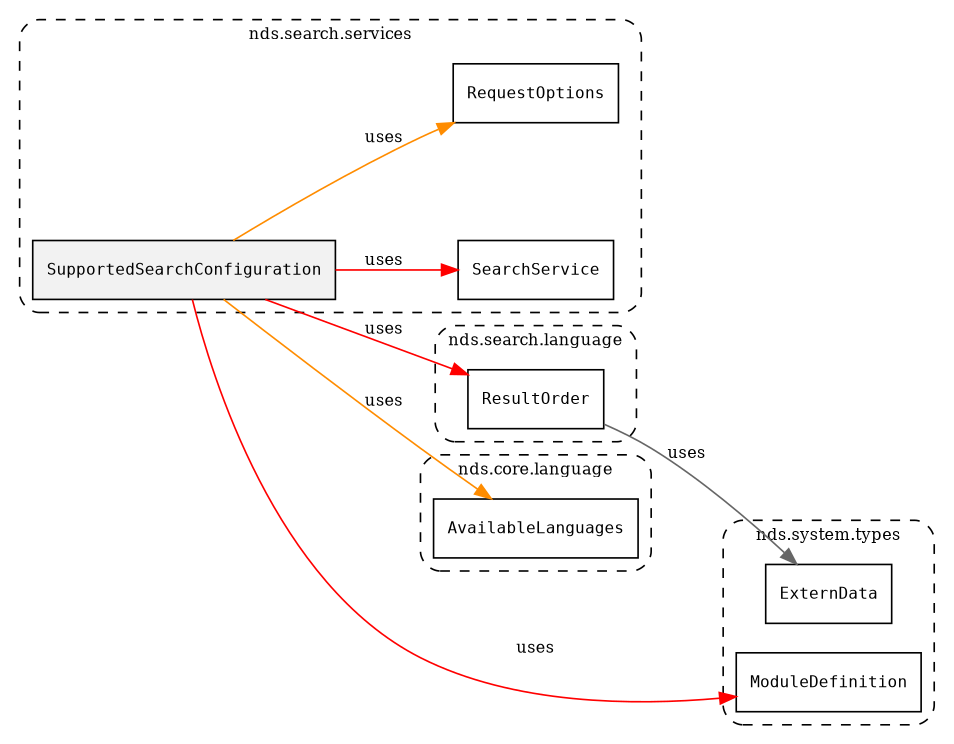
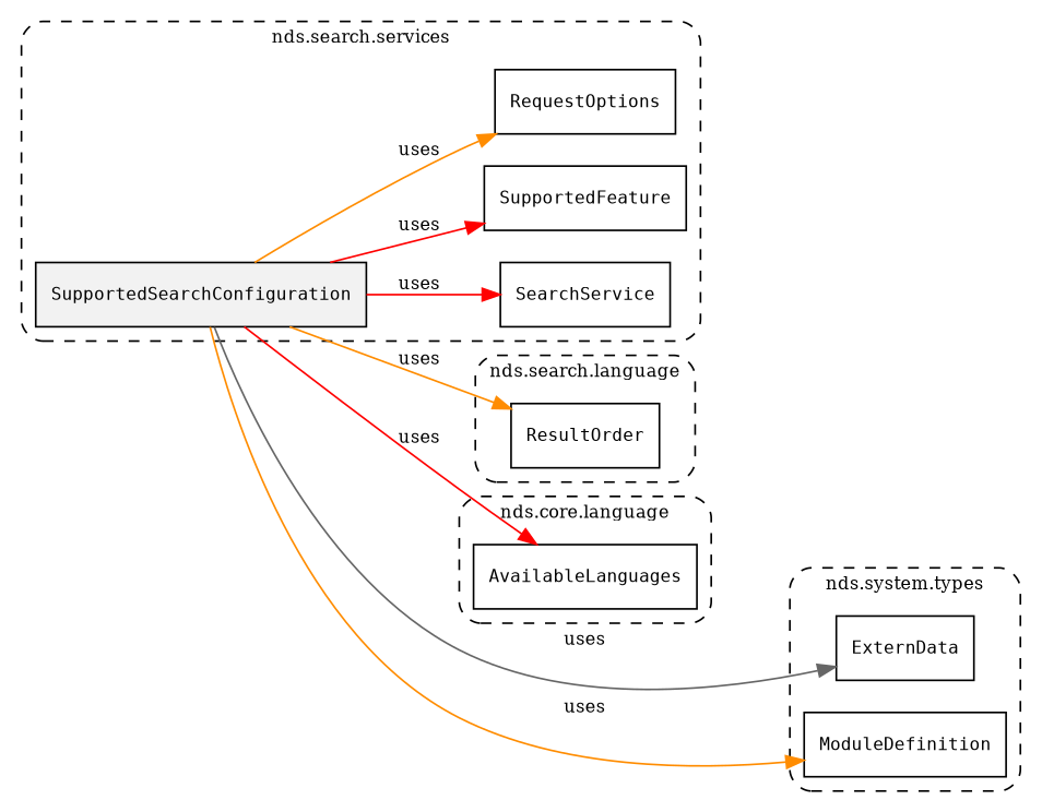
  digraph {
    fontsize=10
    rankdir=LR
    node [fontsize=10 shape=box]
    edge [color=darkorange fontsize=10]
    n1 [fillcolor="#0000000D" label=<<font face="monospace"><table align="center" border="0" cellspacing="0" cellpadding="0"><tr><td href="../../../content/packages/nds.search.services.html#Structure-SupportedSearchConfiguration" title="Structure defined in nds.search.services">SupportedSearchConfiguration</td></tr></table></font>> style=filled]
+   n2 [label=<<font face="monospace"><table align="center" border="0" cellspacing="0" cellpadding="0"><tr><td href="../../../content/packages/nds.search.services.html#Bitmask-SupportedFeature" title="Bitmask defined in nds.search.services">SupportedFeature</td></tr></table></font>>]
    n3 [label=<<font face="monospace"><table align="center" border="0" cellspacing="0" cellpadding="0"><tr><td href="../../../content/packages/nds.search.services.html#Bitmask-RequestOptions" title="Bitmask defined in nds.search.services">RequestOptions</td></tr></table></font>>]
    n4 [label=<<font face="monospace"><table align="center" border="0" cellspacing="0" cellpadding="0"><tr><td href="../../../content/packages/nds.search.services.html#Service-SearchService" title="Service defined in nds.search.services">SearchService</td></tr></table></font>>]
    n5 [label=<<font face="monospace"><table align="center" border="0" cellspacing="0" cellpadding="0"><tr><td href="../../../content/packages/nds.search.types.html#Bitmask-ResultOrder" title="Bitmask defined in nds.search.types">ResultOrder</td></tr></table></font>>]
    n6 [label=<<font face="monospace"><table align="center" border="0" cellspacing="0" cellpadding="0"><tr><td href="../../../content/packages/nds.core.language.html#Structure-AvailableLanguages" title="Structure defined in nds.core.language">AvailableLanguages</td></tr></table></font>>]
    n7 [label=<<font face="monospace"><table align="center" border="0" cellspacing="0" cellpadding="0"><tr><td href="../../../content/packages/nds.system.types.html#Structure-ModuleDefinition" title="Structure defined in nds.system.types">ModuleDefinition</td></tr></table></font>>]
    n8 [label=<<font face="monospace"><table align="center" border="0" cellspacing="0" cellpadding="0"><tr><td href="../../../content/packages/nds.system.types.html#Structure-ExternData" title="Structure defined in nds.system.types">ExternData</td></tr></table></font>>]
    subgraph cluster_1 {
      label="nds.search.services"
      style="dashed, rounded"
      n1
+     n2
      n3
      n4
    }
    subgraph cluster_2 {
      label="nds.search.language"
      style="dashed, rounded"
      n5
    }
    subgraph cluster_3 {
      label="nds.core.language"
      style="dashed, rounded"
      n6
    }
    subgraph cluster_4 {
      label="nds.system.types"
      style="dashed, rounded"
      n7
      n8
    }
+   n1 -> n2 [color=red label=uses]
    n1 -> n3 [label=uses]
    n1 -> n4 [color=red label=uses]
-   n1 -> n5 [color=red label=uses]
-   n1 -> n6 [label=uses]
-   n1 -> n7 [color=red label=uses]
-   n5 -> n8 [color=gray40 label=uses]
+   n1 -> n5 [label=uses]
+   n1 -> n6 [color=red label=uses]
+   n1 -> n7 [label=uses]
+   n1 -> n8 [color=gray40 label=uses]
  }
